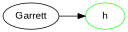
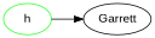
  digraph {
    rankdir=LR
    fontname="Liberation Sans"
    node [fontname="Liberation Sans"]
    Garrett [color="#000000"]
    h [color="#28ff28"]
-   Garrett -> h [color="#000000" fontname="Liberation Sans"]
+   h -> Garrett [color="#000000" fontname="Liberation Sans"]
  }
